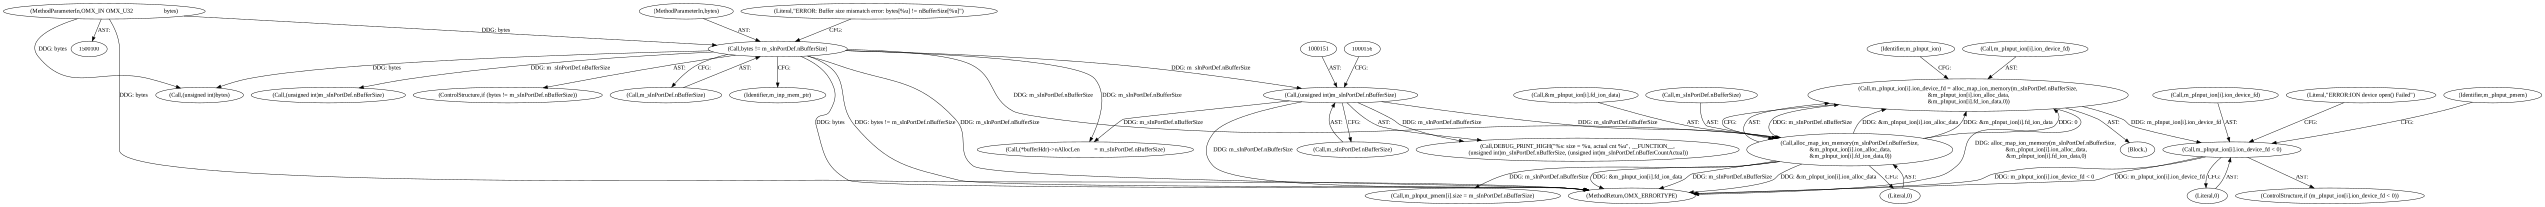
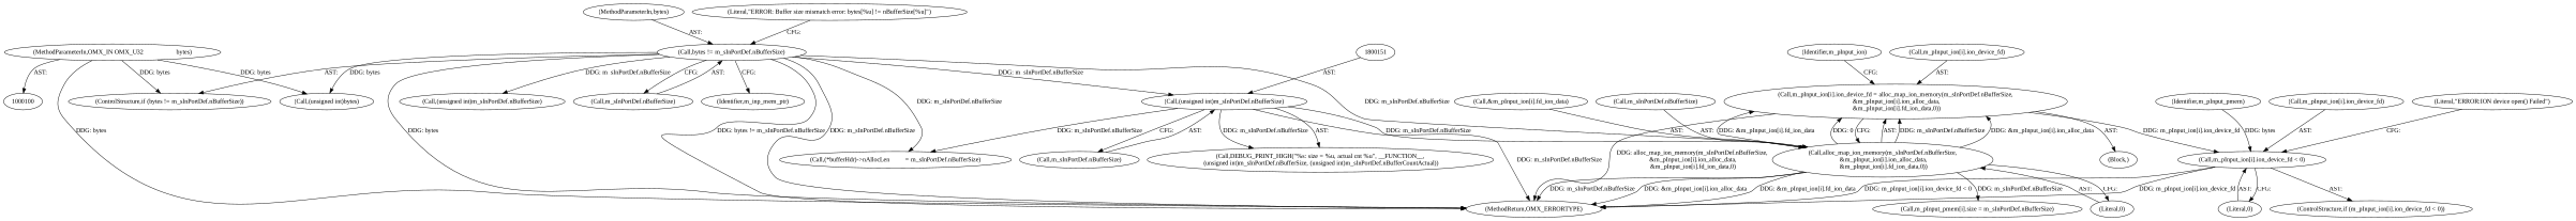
  digraph {
    fontname="Liberation Serif"
    node [fontname="Liberation Serif"]
    edge [fontname="Liberation Serif"]
    n1 [label="(Call,m_pInput_ion[i].ion_device_fd < 0)"]
    n2 [label="(MethodReturn,OMX_ERRORTYPE)"]
    n3 [label="(Literal,0)"]
    n4 [label="(ControlStructure,if (m_pInput_ion[i].ion_device_fd < 0))"]
    n5 [label="(Call,m_pInput_ion[i].ion_device_fd = alloc_map_ion_memory(m_sInPortDef.nBufferSize,\n &m_pInput_ion[i].ion_alloc_data,\n &m_pInput_ion[i].fd_ion_data,0))"]
    n6 [label="(Call,alloc_map_ion_memory(m_sInPortDef.nBufferSize,\n &m_pInput_ion[i].ion_alloc_data,\n &m_pInput_ion[i].fd_ion_data,0))"]
    n7 [label="(Block,)"]
    n8 [label="(Literal,0)"]
    n9 [label="(Call,m_pInput_pmem[i].size = m_sInPortDef.nBufferSize)"]
    n10 [label="(Call,(unsigned int)m_sInPortDef.nBufferSize)"]
    n11 [label="(Call,(*bufferHdr)->nAllocLen         = m_sInPortDef.nBufferSize)"]
    n12 [label="(Call,DEBUG_PRINT_HIGH(\"%s: size = %u, actual cnt %u\", __FUNCTION__,\n (unsigned int)m_sInPortDef.nBufferSize, (unsigned int)m_sInPortDef.nBufferCountActual))"]
    n13 [label="(Call,m_sInPortDef.nBufferSize)"]
    n14 [label="(Call,bytes != m_sInPortDef.nBufferSize)"]
    n15 [label="(Call,(unsigned int)m_sInPortDef.nBufferSize)"]
    n16 [label="(ControlStructure,if (bytes != m_sInPortDef.nBufferSize))"]
    n17 [label="(Call,(unsigned int)bytes)"]
    n18 [label="(Call,m_sInPortDef.nBufferSize)"]
    n19 [label="(Identifier,m_inp_mem_ptr)"]
    n20 [label="(MethodParameterIn,OMX_IN OMX_U32                   bytes)"]
-   1000100 [label=1500100]
+   1000100
    n22 [label="(MethodParameterIn,bytes)"]
    n23 [label="(Call,m_pInput_ion[i].ion_device_fd)"]
    n24 [label="(Identifier,m_pInput_ion)"]
    n25 [label="(Call,m_pInput_ion[i].ion_device_fd)"]
    n26 [label="(Literal,\"ERROR: Buffer size mismatch error: bytes[%u] != nBufferSize[%u]\")"]
    n27 [label="(Call,&m_pInput_ion[i].fd_ion_data)"]
    n28 [label="(Call,m_sInPortDef.nBufferSize)"]
    n29 [label="(Literal,\"ERROR:ION device open() Failed\")"]
    n30 [label="(Identifier,m_pInput_pmem)"]
-   1000151
-   1000156
+   1000151 [label=1800151]
    n1 -> n2 [label="DDG: m_pInput_ion[i].ion_device_fd < 0"]
    n1 -> n2 [label="DDG: m_pInput_ion[i].ion_device_fd"]
    n1 -> n3 [label="CFG: "]
    n1 -> n4 [label="AST: "]
    n3 -> n1 [label="AST: "]
    n5 -> n1 [label="DDG: m_pInput_ion[i].ion_device_fd"]
    n5 -> n2 [label="DDG: alloc_map_ion_memory(m_sInPortDef.nBufferSize,\n &m_pInput_ion[i].ion_alloc_data,\n &m_pInput_ion[i].fd_ion_data,0)"]
    n5 -> n6 [label="CFG: "]
    n5 -> n7 [label="AST: "]
    n6 -> n2 [label="DDG: &m_pInput_ion[i].fd_ion_data"]
    n6 -> n2 [label="DDG: m_sInPortDef.nBufferSize"]
    n6 -> n2 [label="DDG: &m_pInput_ion[i].ion_alloc_data"]
    n6 -> n5 [label="AST: "]
    n6 -> n5 [label="DDG: m_sInPortDef.nBufferSize"]
    n6 -> n5 [label="DDG: &m_pInput_ion[i].ion_alloc_data"]
    n6 -> n5 [label="DDG: &m_pInput_ion[i].fd_ion_data"]
    n6 -> n5 [label="DDG: 0"]
    n6 -> n8 [label="CFG: "]
    n6 -> n9 [label="DDG: m_sInPortDef.nBufferSize"]
    n8 -> n6 [label="AST: "]
    n10 -> n2 [label="DDG: m_sInPortDef.nBufferSize"]
    n10 -> n6 [label="DDG: m_sInPortDef.nBufferSize"]
    n10 -> n11 [label="DDG: m_sInPortDef.nBufferSize"]
    n10 -> n12 [label="AST: "]
    n10 -> n12 [label="DDG: m_sInPortDef.nBufferSize"]
    n10 -> n13 [label="CFG: "]
    n13 -> n10 [label="AST: "]
    n14 -> n2 [label="DDG: bytes"]
    n14 -> n2 [label="DDG: bytes != m_sInPortDef.nBufferSize"]
    n14 -> n2 [label="DDG: m_sInPortDef.nBufferSize"]
    n14 -> n6 [label="DDG: m_sInPortDef.nBufferSize"]
    n14 -> n10 [label="DDG: m_sInPortDef.nBufferSize"]
    n14 -> n11 [label="DDG: m_sInPortDef.nBufferSize"]
    n14 -> n15 [label="DDG: m_sInPortDef.nBufferSize"]
    n14 -> n16 [label="AST: "]
    n14 -> n17 [label="DDG: bytes"]
    n14 -> n18 [label="CFG: "]
    n14 -> n19 [label="CFG: "]
    n18 -> n14 [label="AST: "]
    n20 -> n2 [label="DDG: bytes"]
-   n20 -> n14 [label="DDG: bytes"]
+   n20 -> n16 [label="DDG: bytes"]
    n20 -> n17 [label="DDG: bytes"]
    n20 -> 1000100 [label="AST: "]
    n22 -> n14 [label="AST: "]
    n23 -> n1 [label="AST: "]
    n24 -> n5 [label="CFG: "]
    n25 -> n5 [label="AST: "]
    n26 -> n14 [label="CFG: "]
    n27 -> n6 [label="AST: "]
    n28 -> n6 [label="AST: "]
    n29 -> n1 [label="CFG: "]
-   n30 -> n1 [label="CFG: "]
+   n30 -> n1 [label="DDG: bytes"]
    1000151 -> n10 [label="AST: "]
-   1000156 -> n10 [label="CFG: "]
  }
